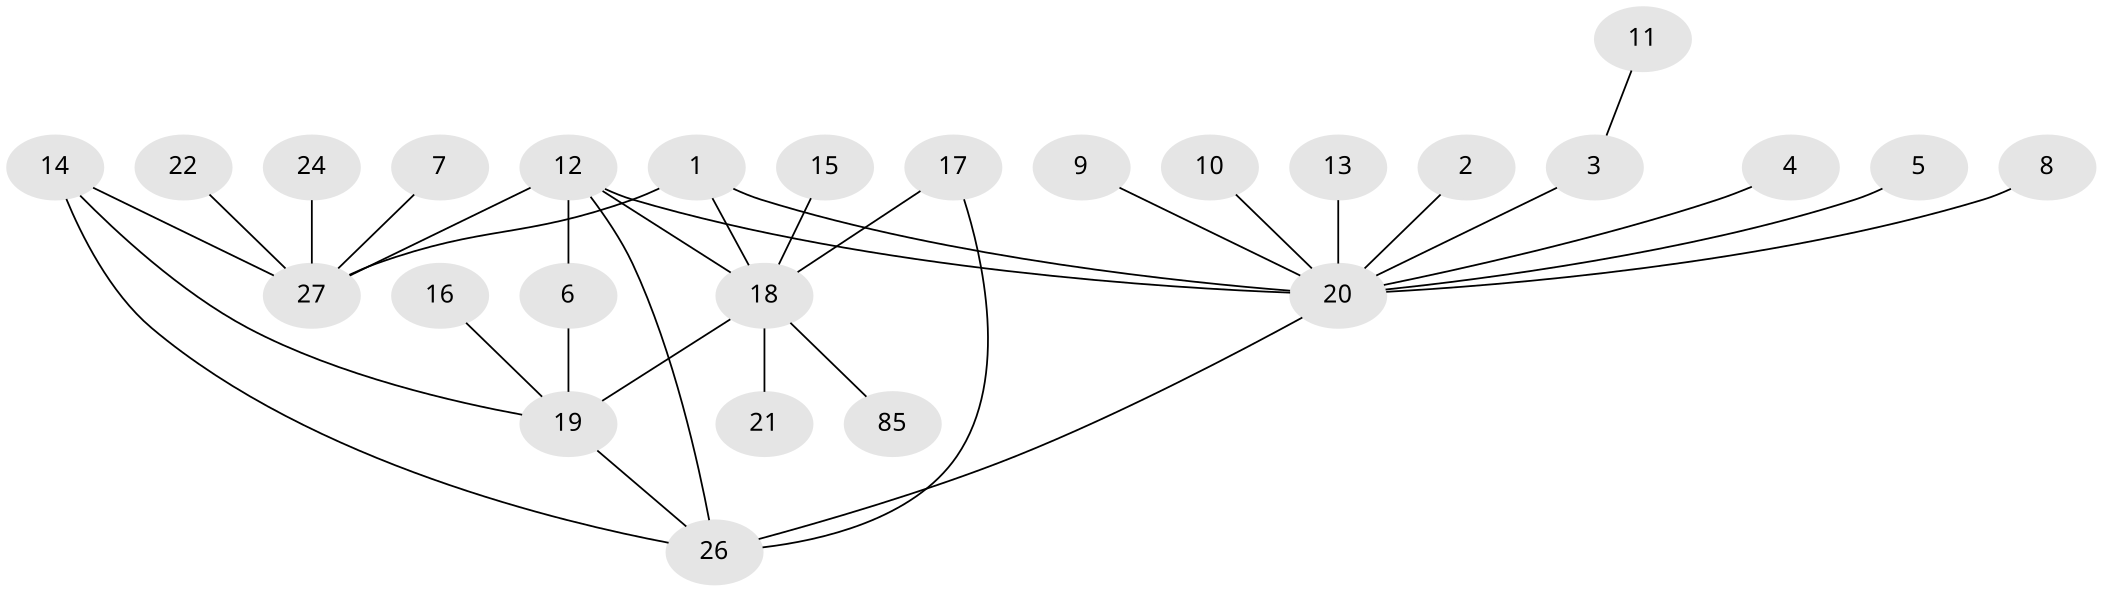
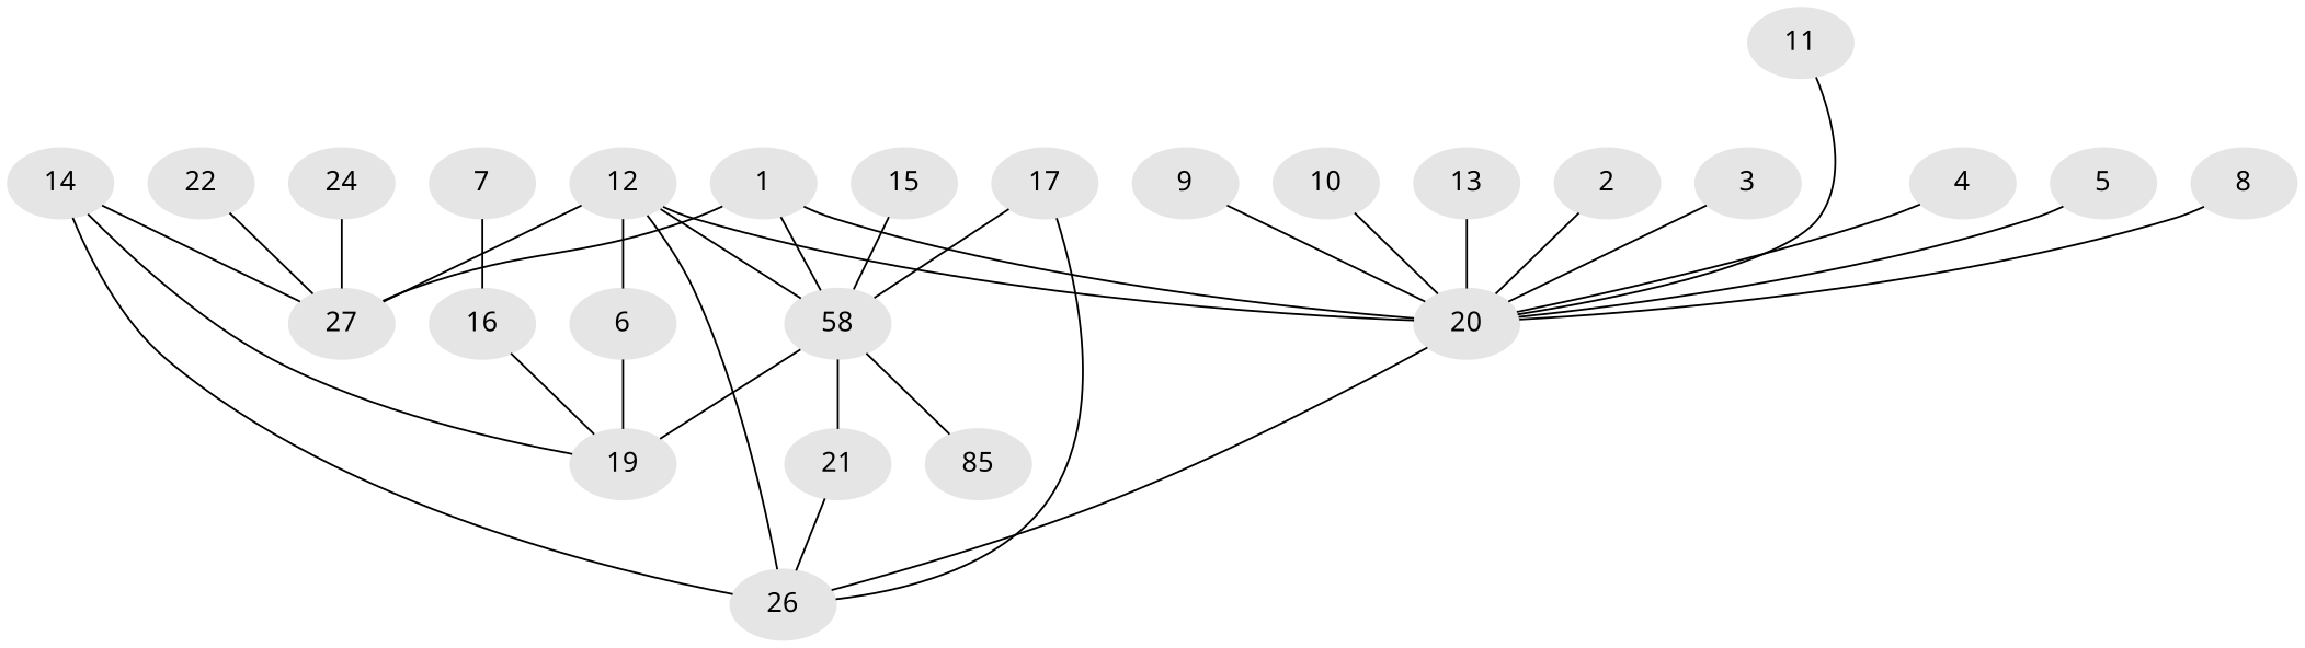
  graph {
    fontname="Noto Sans"
    node [color=gray90 fontname="Noto Sans" style=filled]
    edge [fontname="Noto Sans" weight=1.0]
    1
-   18
+   18 [label=58]
    20
    27
    19
    21
    n7 [label=85]
    26
    2
    3
    4
    5
    6
    7
    8
    9
    10
    11
    12
    13
    14
    15
    16
    17
    22
    24
    1 -- 18
    1 -- 20
    1 -- 27
    18 -- 19
    18 -- 21
    18 -- n7
    20 -- 26
-   19 -- 26
+   21 -- 26
    2 -- 20
    3 -- 20
    4 -- 20
    5 -- 20
    6 -- 19
-   7 -- 27
+   7 -- 16
    8 -- 20
    9 -- 20
    10 -- 20
-   11 -- 3
+   11 -- 20
    12 -- 18
    12 -- 20 [weight=2.0]
    12 -- 27
    12 -- 26
    12 -- 6
    13 -- 20
    14 -- 27
    14 -- 19
    14 -- 26
    15 -- 18
    16 -- 19
    17 -- 18
    17 -- 26
    22 -- 27
    24 -- 27
  }
